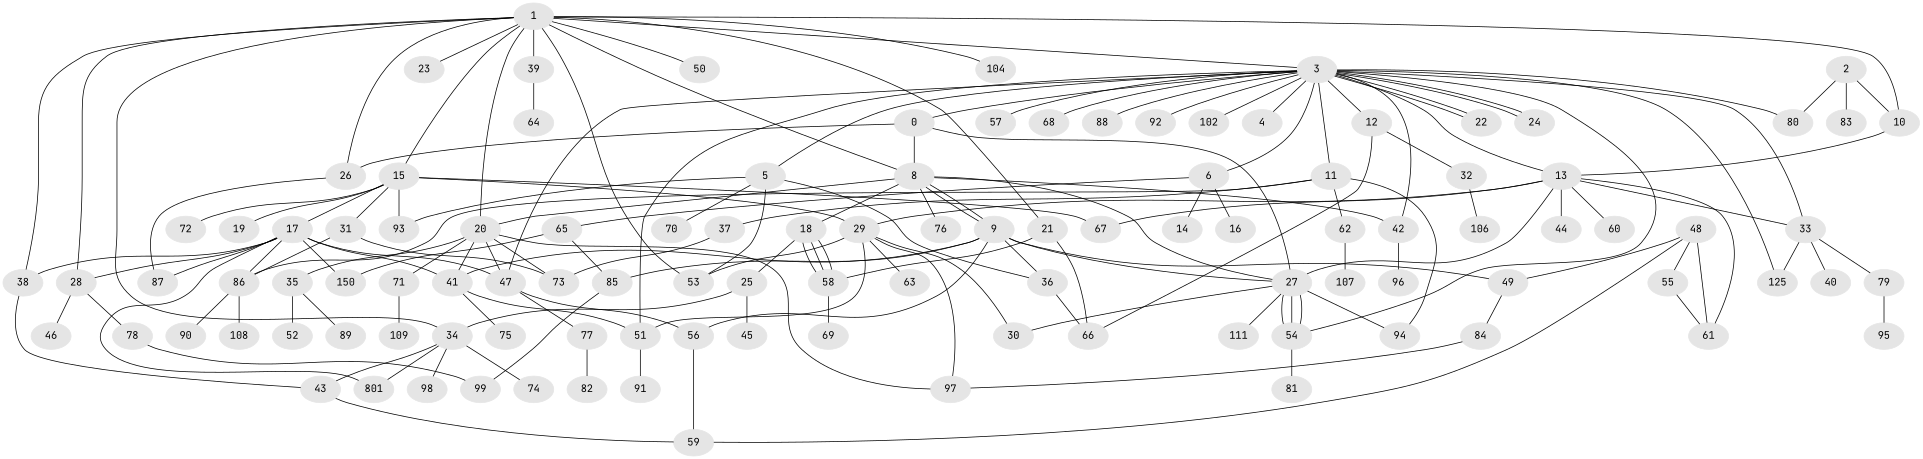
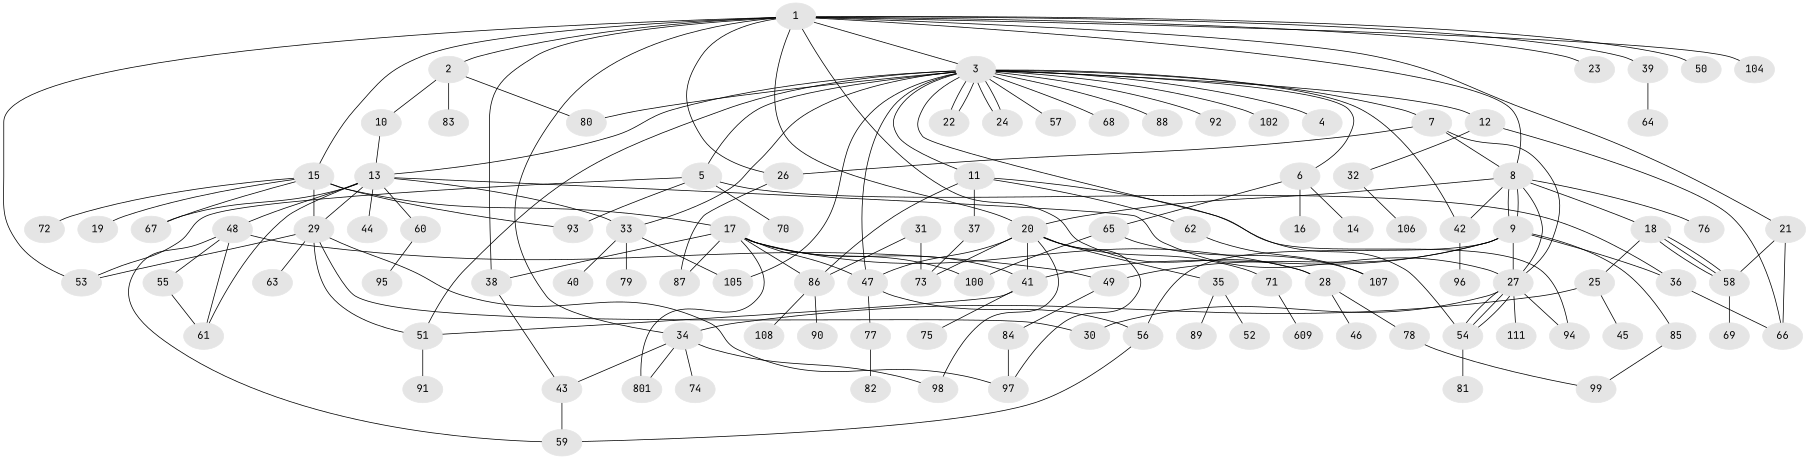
  graph {
    fontname="JetBrains Mono"
    node [color=gray90 fontname="JetBrains Mono" style=filled]
    edge [fontname="JetBrains Mono"]
    1
    2
    3
    8
    15
    20
    21
    23
    26
    28
    34
    38
    39
    50
    53
    104
    10
    80
    83
    4
    5
    6
-   7 [label=0]
+   7
    11
    12
    13
    22
    24
    33
    42
    47
    51
    54
    57
    68
    88
    92
    102
-   105 [label=125]
+   105
    27
    9
    18
    76
    93
    29
    67
    17
    19
    31
    72
    41
    35
    71
    73
    97
    98
    66
    58
    87
    46
    78
    n62 [label=801]
    43
    74
    64
    70
    36
    14
    16
    65
    37
    62
    86
    94
    32
    44
    48
    60
    61
    40
    79
    96
    56
    77
    91
    81
    75
    85
-   100 [label=150]
+   100
    30
    n91 [label=111]
    49
    25
    84
    59
    99
    107
    90
    108
    106
    63
    55
    45
    69
    52
    89
-   109
+   109 [label=609]
    95
    82
-   1 -- 10
+   1 -- 2
    1 -- 3
    1 -- 8
    1 -- 15
    1 -- 20
    1 -- 21
    1 -- 23
    1 -- 26
    1 -- 28
    1 -- 34
    1 -- 38
    1 -- 39
    1 -- 50
    1 -- 53
    1 -- 104
    2 -- 10
    2 -- 80
    2 -- 83
    3 -- 80
    3 -- 4
    3 -- 5
    3 -- 6
    3 -- 7
    3 -- 11
    3 -- 12
    3 -- 13
    3 -- 22
    3 -- 22
    3 -- 24
    3 -- 24
    3 -- 33
    3 -- 42
    3 -- 47
    3 -- 51
    3 -- 54
    3 -- 57
    3 -- 68
    3 -- 88
    3 -- 92
    3 -- 102
    3 -- 105
    8 -- 20
    8 -- 42
    8 -- 27
    8 -- 9
    8 -- 9
    8 -- 18
    8 -- 76
    15 -- 93
    15 -- 29
    15 -- 67
    15 -- 17
    15 -- 19
-   15 -- 31
    15 -- 72
    20 -- 47
    20 -- 41
    20 -- 35
    20 -- 71
    20 -- 73
    20 -- 97
+   20 -- 98
    21 -- 66
    21 -- 58
    26 -- 87
    28 -- 46
    28 -- 78
    34 -- 98
    34 -- n62
    34 -- 43
    34 -- 74
    38 -- 43
    39 -- 64
    10 -- 13
    5 -- 53
    5 -- 93
    5 -- 70
    5 -- 36
    6 -- 14
    6 -- 16
    6 -- 65
    7 -- 8
    7 -- 26
    7 -- 27
    11 -- 37
    11 -- 62
    11 -- 86
    11 -- 94
    12 -- 66
    12 -- 32
    13 -- 33
    13 -- 27
    13 -- 29
    13 -- 67
    13 -- 44
+   13 -- 48
    13 -- 60
    13 -- 61
    33 -- 105
    33 -- 40
    33 -- 79
    42 -- 96
    47 -- 56
    47 -- 77
    51 -- 91
    54 -- 81
    27 -- 54
    27 -- 54
    27 -- 54
    27 -- 94
    27 -- 30
    27 -- n91
    9 -- 27
    9 -- 41
    9 -- 36
    9 -- 56
    9 -- 85
    9 -- 49
    18 -- 58
    18 -- 58
    18 -- 58
    18 -- 25
    29 -- 53
    29 -- 51
    29 -- 97
    29 -- 30
    29 -- 63
    17 -- 28
    17 -- 38
    17 -- 47
    17 -- 41
    17 -- 87
    17 -- n62
    17 -- 86
    17 -- 100
    31 -- 73
    31 -- 86
    41 -- 51
    41 -- 75
    35 -- 52
    35 -- 89
    71 -- 109
    58 -- 69
    78 -- 99
    43 -- 59
    36 -- 66
-   65 -- 85
+   65 -- 107
    65 -- 100
    37 -- 73
    62 -- 107
    86 -- 90
    86 -- 108
    32 -- 106
    48 -- 61
    48 -- 49
    48 -- 59
    48 -- 55
-   79 -- 95
+   60 -- 95
    56 -- 59
    77 -- 82
    85 -- 99
    49 -- 84
    25 -- 34
    25 -- 45
    84 -- 97
    55 -- 61
  }
